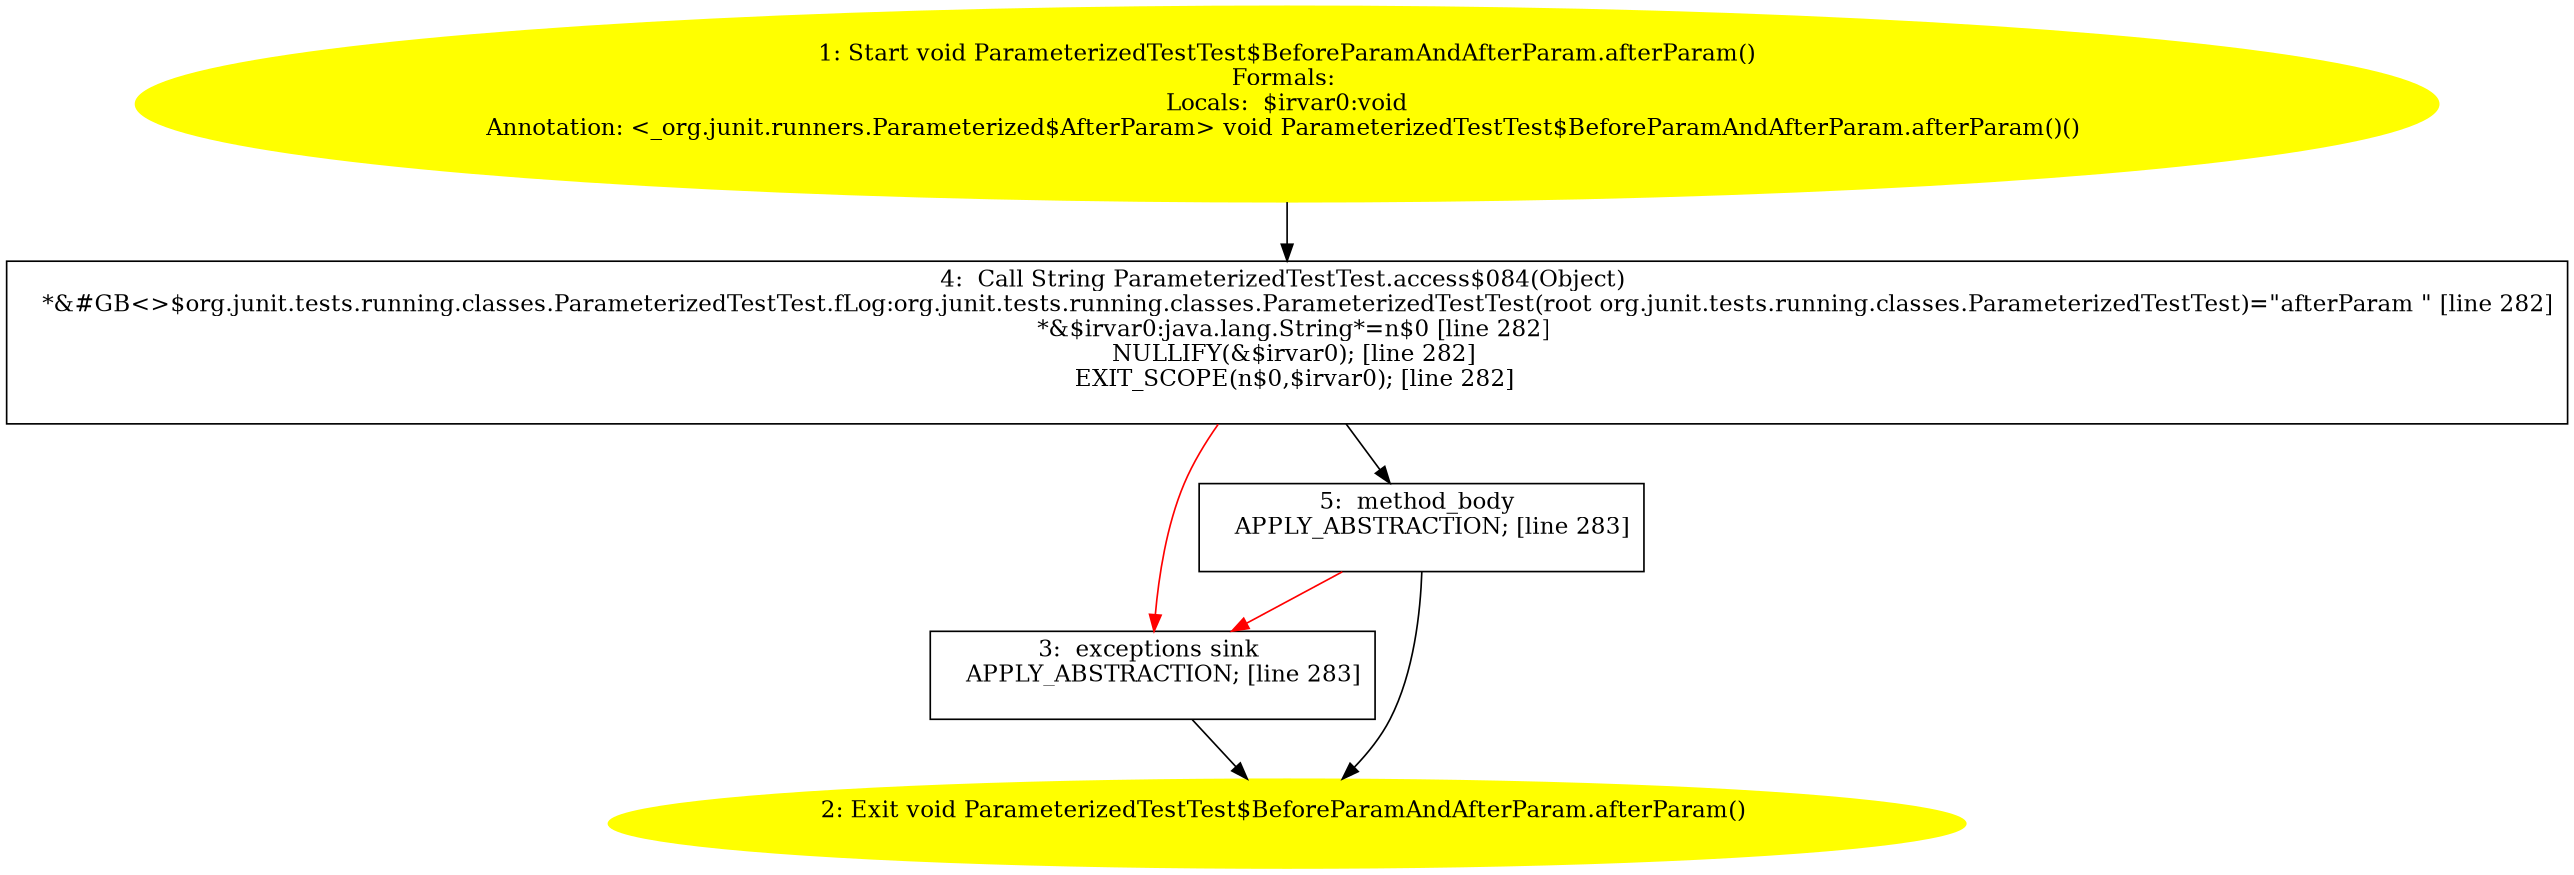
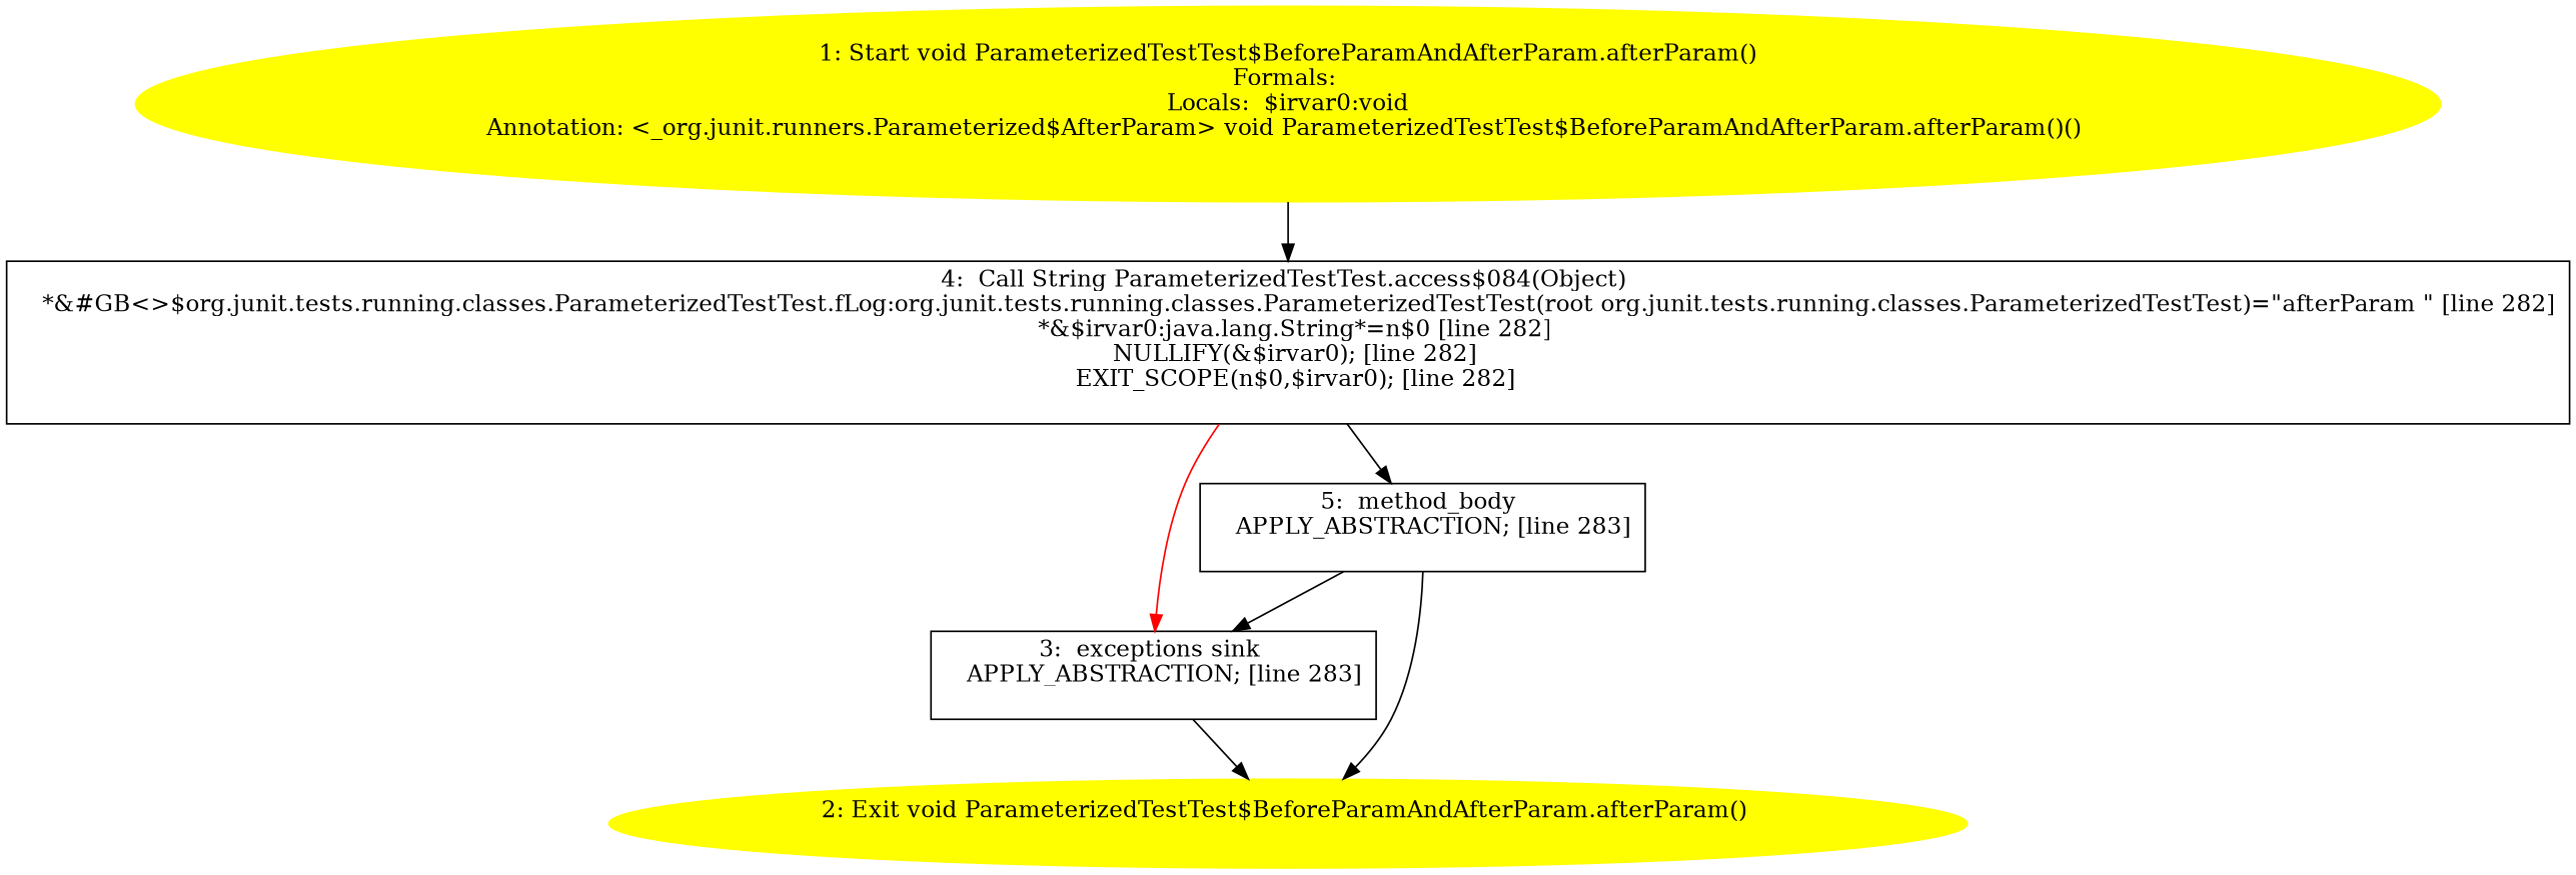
  digraph {
    node [shape=box]
    n1 [color=yellow label="1: Start void ParameterizedTestTest$BeforeParamAndAfterParam.afterParam()\nFormals: \nLocals:  $irvar0:void\nAnnotation: <_org.junit.runners.Parameterized$AfterParam> void ParameterizedTestTest$BeforeParamAndAfterParam.afterParam()() \n  " style=filled shape=""]
    n2 [label="4:  Call String ParameterizedTestTest.access$084(Object) \n   *&#GB<>$org.junit.tests.running.classes.ParameterizedTestTest.fLog:org.junit.tests.running.classes.ParameterizedTestTest(root org.junit.tests.running.classes.ParameterizedTestTest)=\"afterParam \" [line 282]\n  *&$irvar0:java.lang.String*=n$0 [line 282]\n  NULLIFY(&$irvar0); [line 282]\n  EXIT_SCOPE(n$0,$irvar0); [line 282]\n "]
    n3 [label="3:  exceptions sink \n   APPLY_ABSTRACTION; [line 283]\n "]
    n4 [label="5:  method_body \n   APPLY_ABSTRACTION; [line 283]\n "]
    n5 [color=yellow label="2: Exit void ParameterizedTestTest$BeforeParamAndAfterParam.afterParam() \n  " style=filled shape=""]
    n1 -> n2
    n2 -> n3 [color=red]
    n2 -> n4
    n3 -> n5
-   n4 -> n3 [color=red]
+   n4 -> n3 [color=black]
    n4 -> n5
  }
